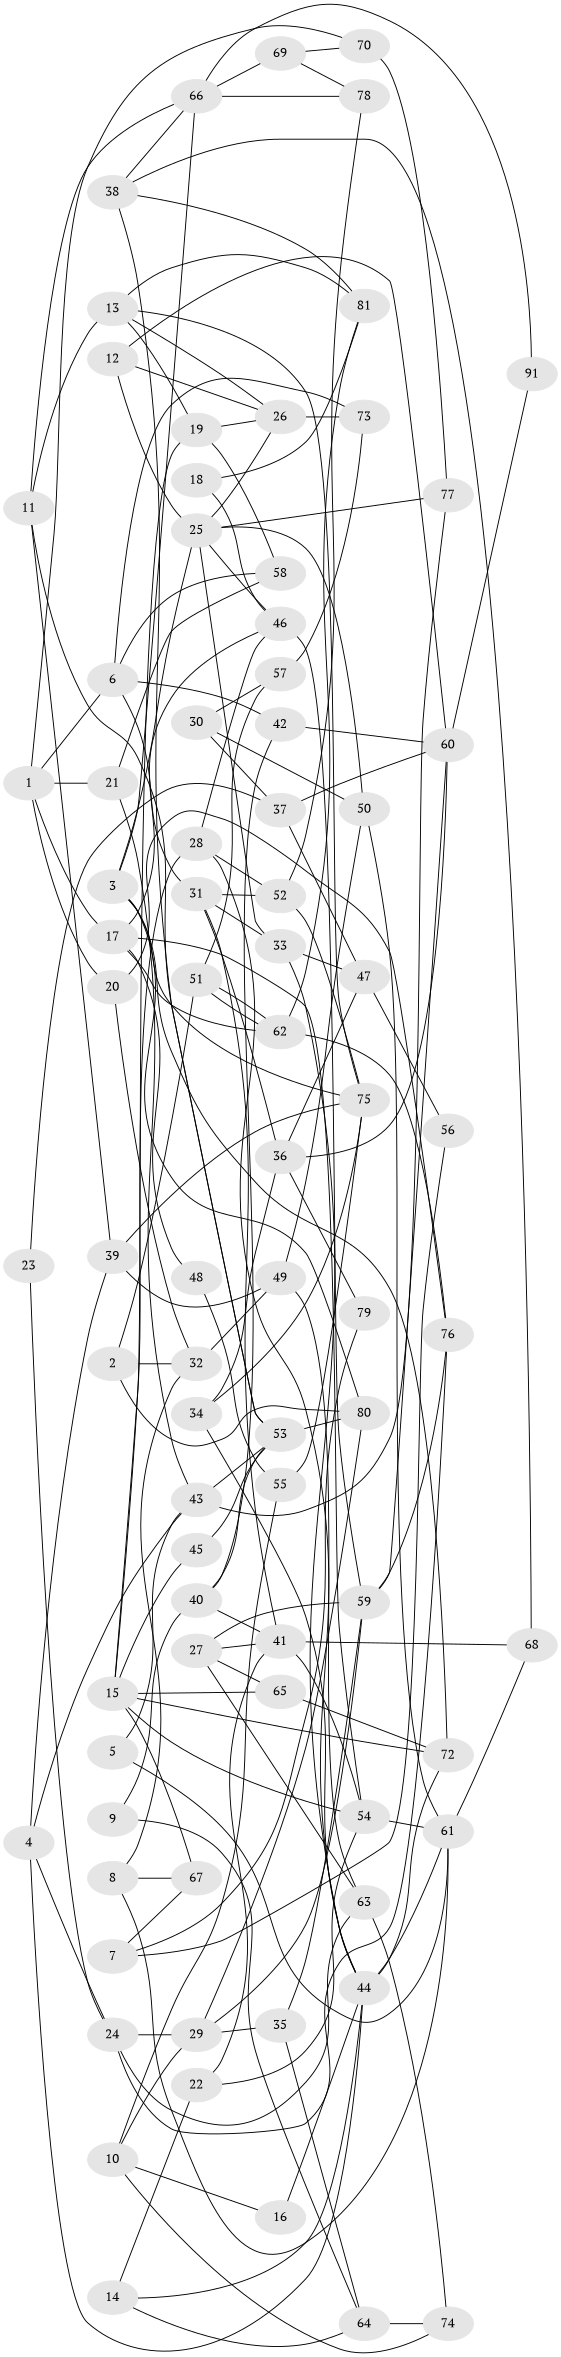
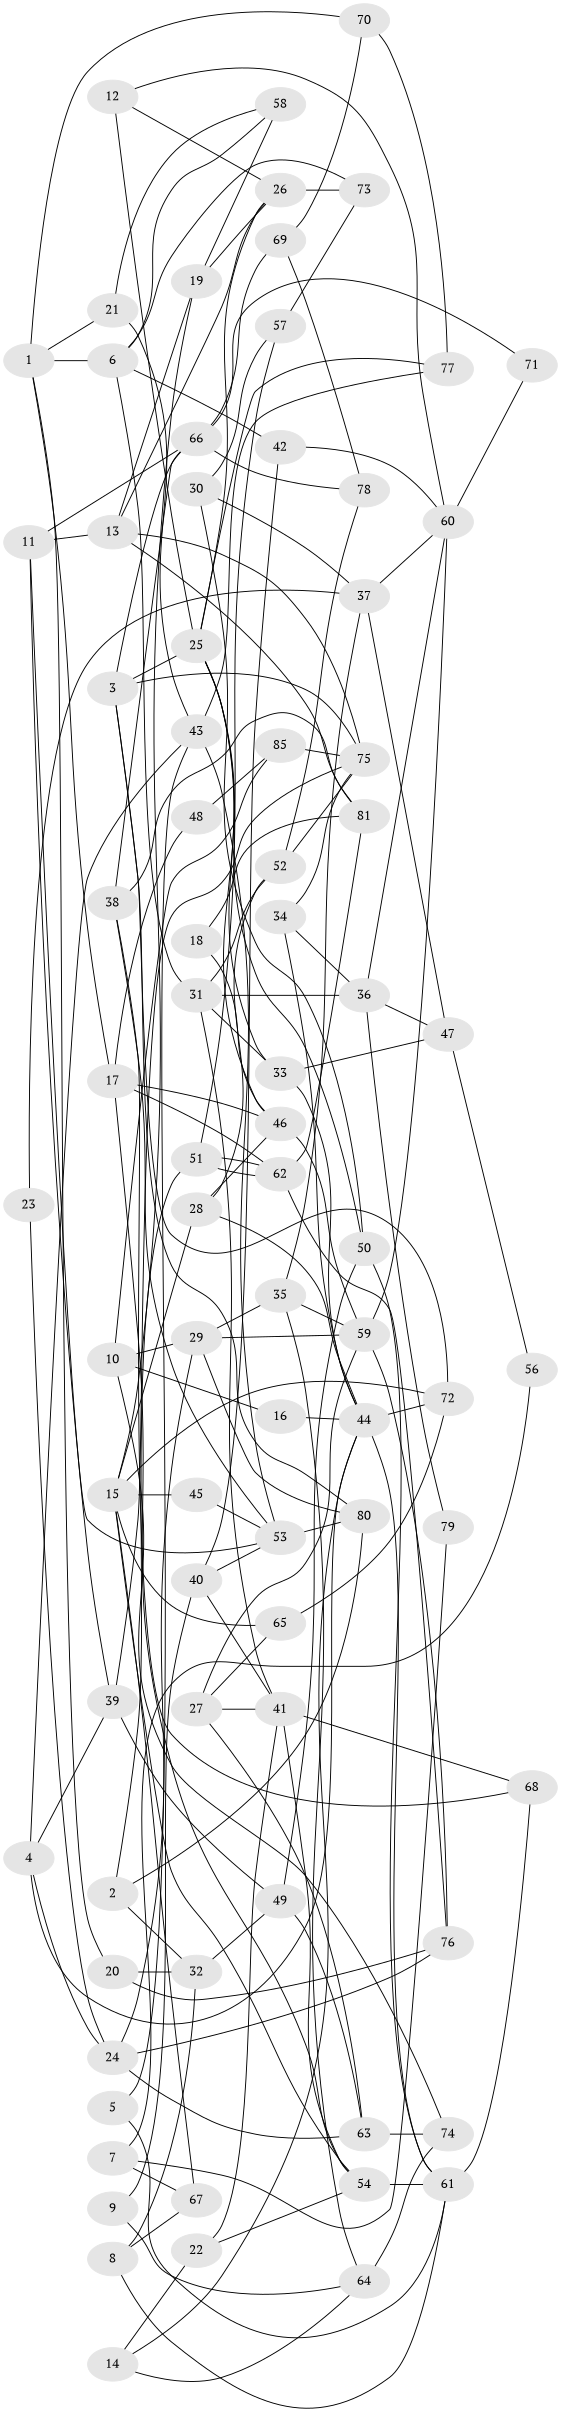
  graph {
    fontname="PT Serif"
    rankdir=LR
    node [color=gray90 fontname="PT Serif" style=filled]
    edge [fontname="PT Serif"]
    1
    6
    17
    20
    21
    70
    31
    42
    58
    73
    54
    46
    48
    62
    32
    76
    43
    77
    2
    51
    80
    49
    57
    3
    25
    66
    72
    75
    26
    33
    50
    78
-   71 [label=91]
+   71
    69
    4
    24
    39
    44
    29
    63
    53
    61
    5
    68
    41
    52
    36
    60
    7
    56
    67
    79
    8
    9
    40
    64
    74
    10
    16
-   55
+   55 [label=85]
    59
    35
    11
    13
    19
    81
    12
    14
    22
    15
    28
    45
    65
    18
    23
    37
    47
    27
    30
    34
    38
    1 -- 6
    1 -- 17
    1 -- 20
    1 -- 21
    1 -- 70
    6 -- 31
    6 -- 42
    6 -- 58
    6 -- 73
    17 -- 54
    17 -- 46
    17 -- 48
    17 -- 62
    20 -- 32
    20 -- 76
    21 -- 58
    21 -- 43
    70 -- 77
    31 -- 33
    31 -- 41
    31 -- 52
    31 -- 36
    42 -- 60
    54 -- 61
    46 -- 59
    48 -- 55
    62 -- 76
    62 -- 81
    32 -- 49
    43 -- 77
    43 -- 53
    2 -- 32
    2 -- 51
    2 -- 80
    51 -- 62
    51 -- 62
    51 -- 57
    49 -- 50
    49 -- 63
    57 -- 73
    3 -- 80
    3 -- 25
    3 -- 66
    3 -- 72
    3 -- 75
    25 -- 46
    25 -- 77
    25 -- 26
    25 -- 33
    25 -- 50
    66 -- 78
    66 -- 71
    66 -- 69
    26 -- 73
    33 -- 44
    33 -- 47
    50 -- 61
    69 -- 70
    69 -- 78
    4 -- 43
    4 -- 24
    4 -- 39
    4 -- 44
    24 -- 76
    24 -- 29
    24 -- 63
    39 -- 49
    39 -- 75
    44 -- 72
    44 -- 61
    29 -- 80
    29 -- 59
    29 -- 35
    63 -- 74
    53 -- 80
    61 -- 68
    5 -- 43
    5 -- 61
    41 -- 54
    41 -- 68
    52 -- 75
    52 -- 78
    36 -- 60
    36 -- 79
    36 -- 47
    60 -- 71
    7 -- 56
    7 -- 67
    7 -- 79
    8 -- 32
    8 -- 61
    8 -- 67
    9 -- 40
    9 -- 64
    40 -- 42
    40 -- 53
    40 -- 41
    64 -- 74
    10 -- 29
    10 -- 74
    10 -- 16
    10 -- 55
    16 -- 44
    55 -- 75
    59 -- 76
    59 -- 60
    35 -- 64
    35 -- 59
+   35 -- 37
    11 -- 66
    11 -- 39
    11 -- 53
    11 -- 13
    13 -- 75
    13 -- 26
    13 -- 19
    13 -- 81
    19 -- 58
    19 -- 26
    12 -- 25
    12 -- 26
    12 -- 60
    14 -- 44
    14 -- 64
    14 -- 22
    22 -- 54
    22 -- 41
    15 -- 54
    15 -- 72
    15 -- 67
    15 -- 19
    15 -- 28
    15 -- 45
    15 -- 65
    28 -- 46
    28 -- 44
    28 -- 52
    45 -- 53
    65 -- 72
    18 -- 46
    18 -- 81
    23 -- 24
    23 -- 37
    37 -- 60
    37 -- 47
    47 -- 56
    27 -- 63
    27 -- 41
    27 -- 59
    27 -- 65
    30 -- 57
    30 -- 50
    30 -- 37
    34 -- 75
    34 -- 44
    34 -- 36
    38 -- 66
    38 -- 53
    38 -- 68
    38 -- 81
  }
